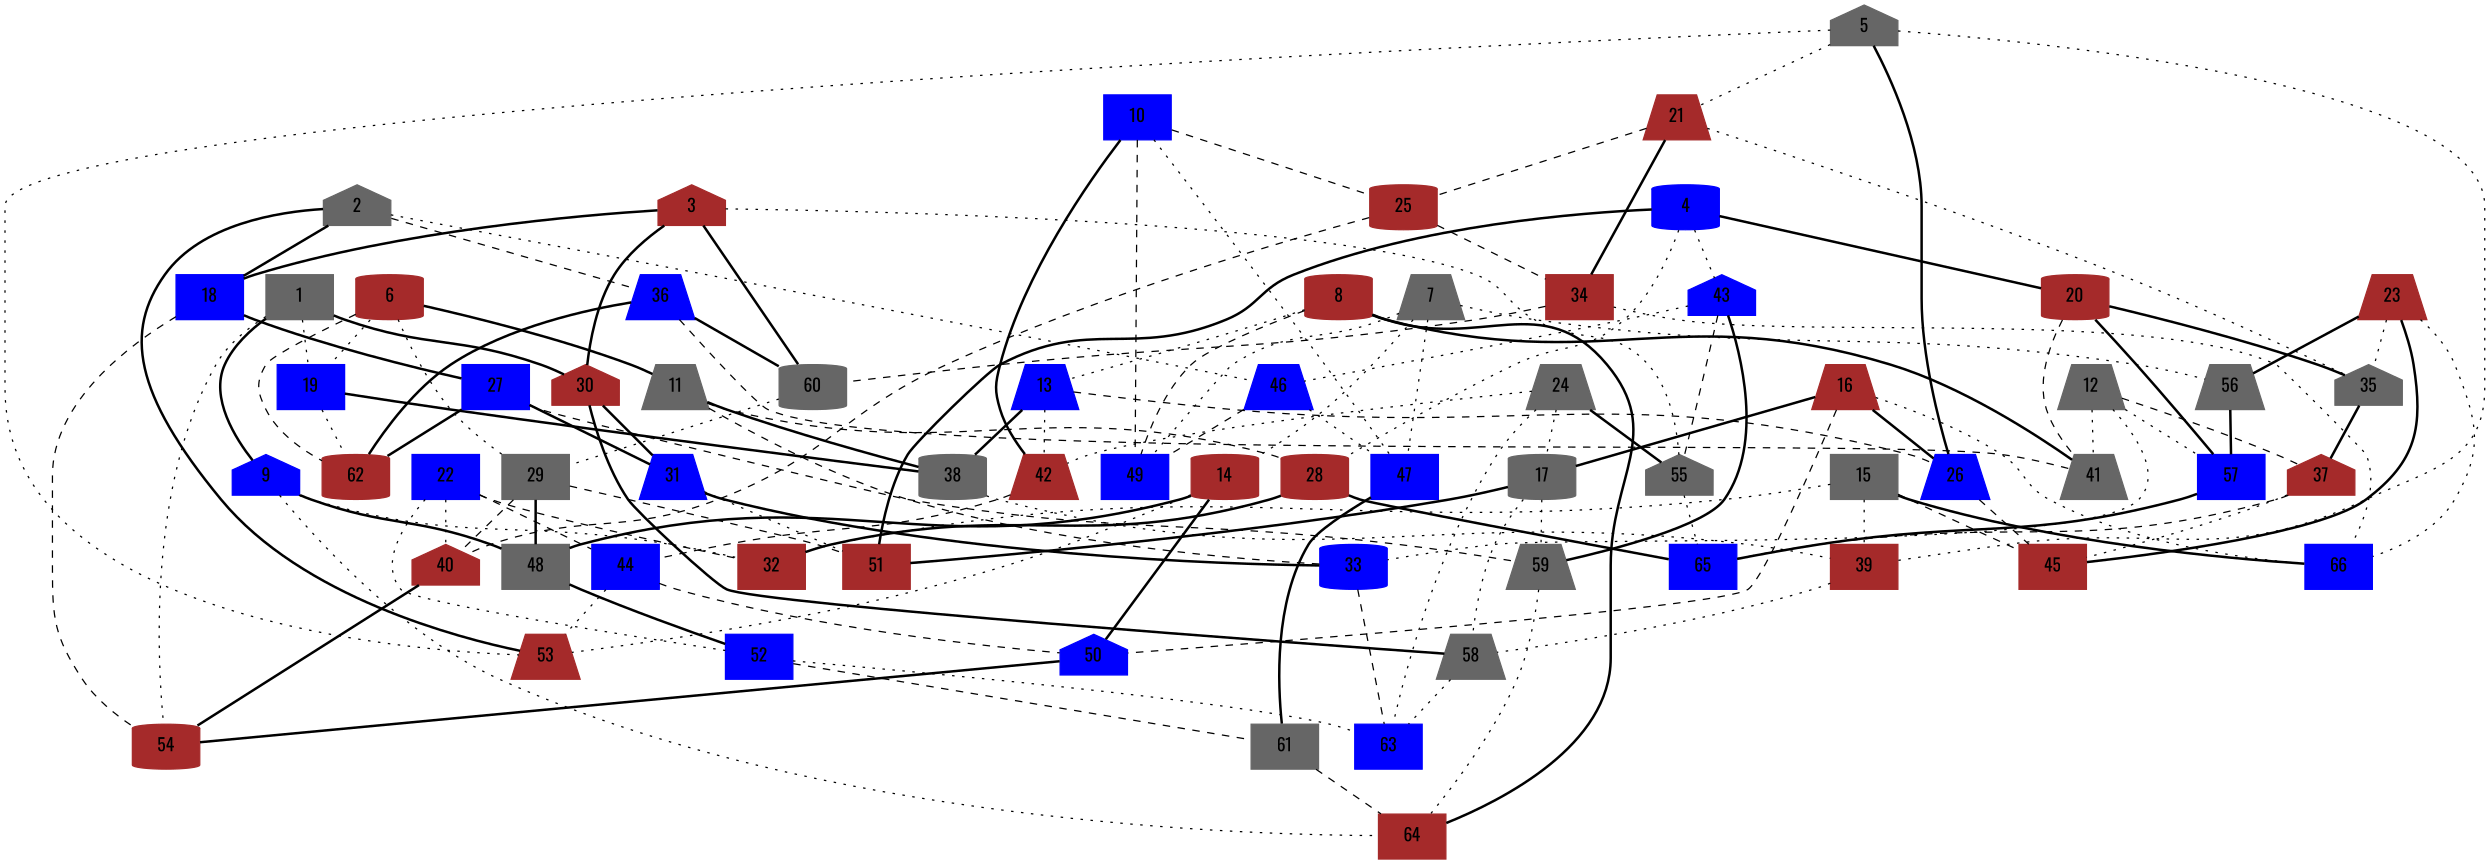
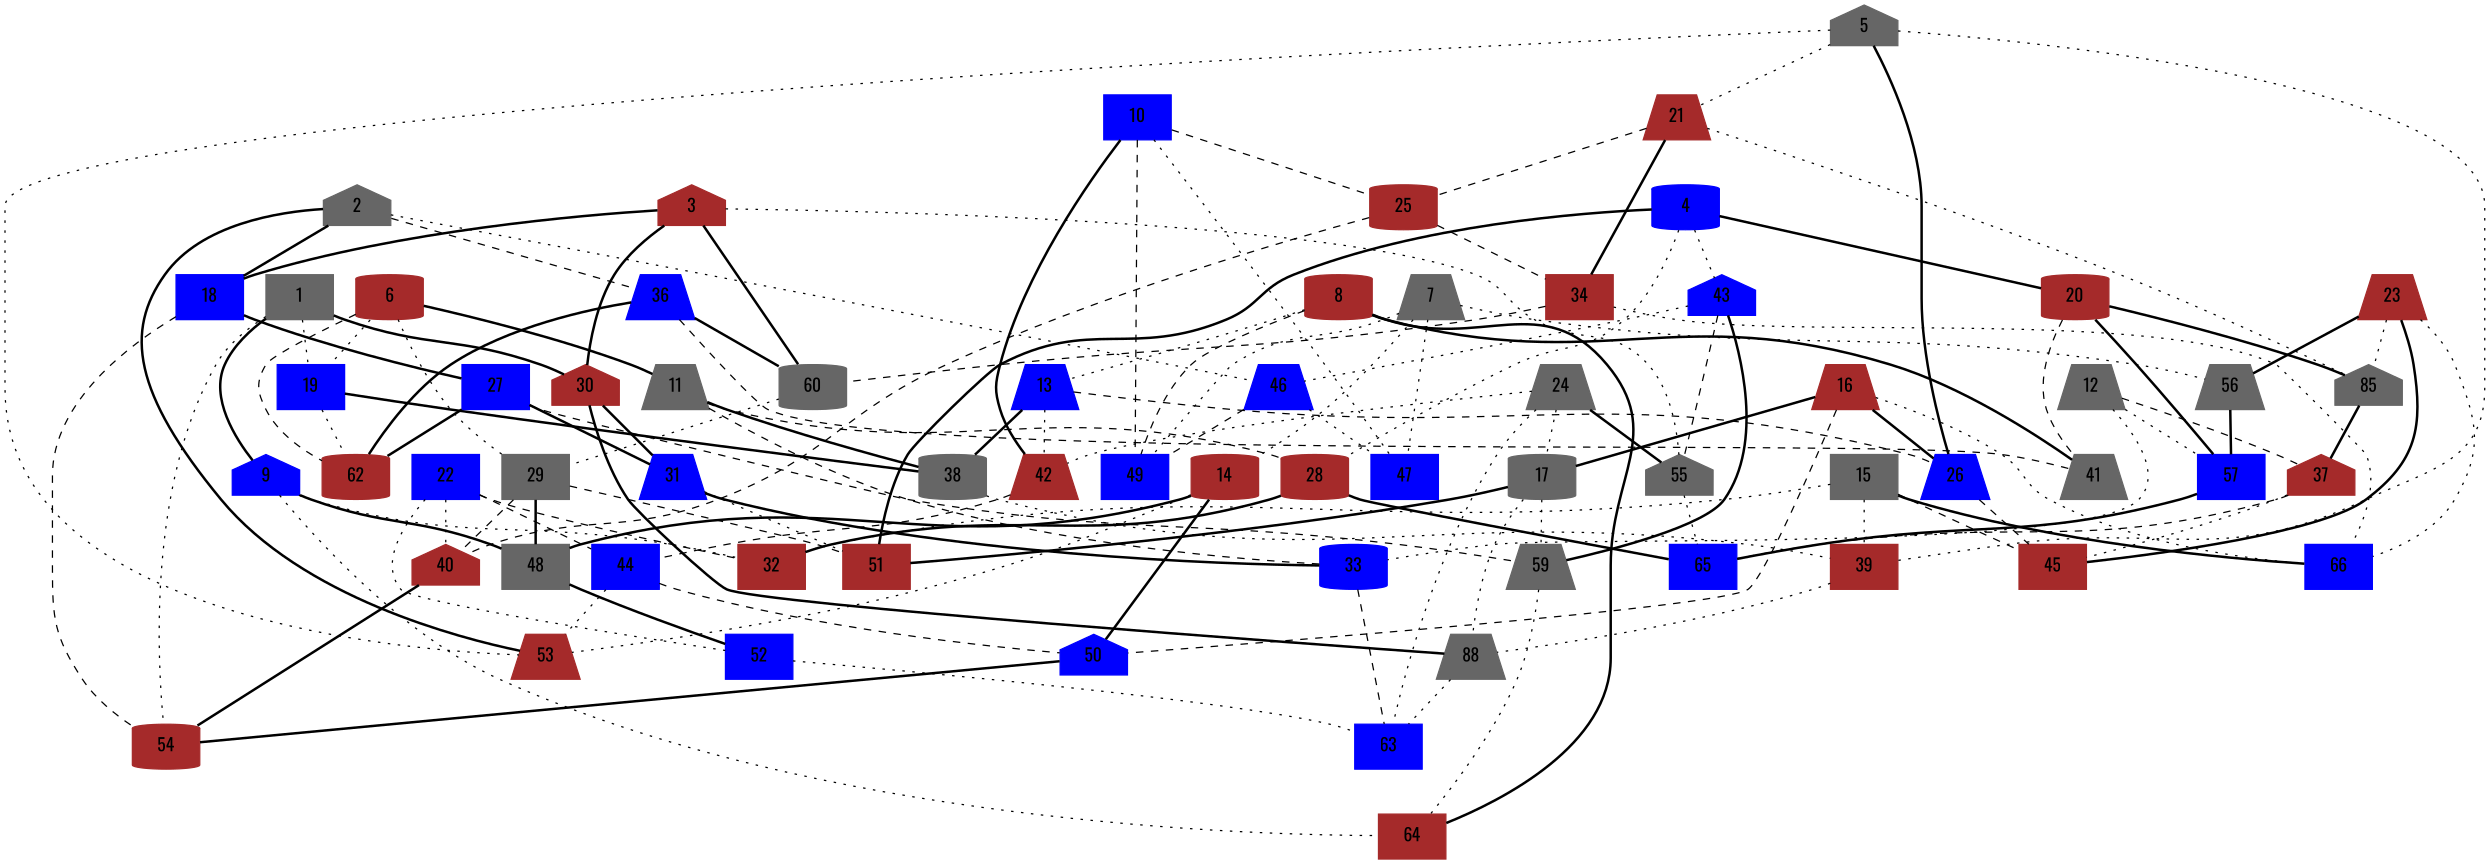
  graph {
    fontname=Oswald
    node [color=blue fontname=Oswald shape=box style=filled]
    edge [fontname=Oswald style=dotted]
    1 [color=gray40]
    9 [shape=house]
    19
    30 [color=brown shape=house]
    54 [color=brown shape=cylinder]
    64 [color=brown]
    32 [color=brown]
    48 [color=gray40]
    62 [color=brown shape=cylinder]
    38 [color=gray40 shape=cylinder]
-   58 [color=gray40 shape=trapezium]
+   58 [color=gray40 shape=trapezium label=88]
    31 [shape=trapezium]
    2 [color=gray40 shape=house]
    18
    36 [shape=trapezium]
    46 [shape=trapezium]
    53 [color=brown shape=trapezium]
    27
    60 [color=gray40 shape=cylinder]
    41 [color=gray40 shape=trapezium]
    47
    49
    3 [color=brown shape=house]
    55 [color=gray40 shape=house]
    65
    29 [color=gray40]
    4 [shape=cylinder]
    20 [color=brown shape=cylinder]
    28 [color=brown shape=cylinder]
    43 [shape=house]
    51 [color=brown]
    57
-   35 [color=gray40 shape=house]
+   35 [color=gray40 shape=house label=85]
    59 [color=gray40 shape=trapezium]
    5 [color=gray40 shape=house]
    21 [color=brown shape=trapezium]
    26 [shape=trapezium]
    39 [color=brown]
    25 [color=brown shape=cylinder]
    34 [color=brown]
    45 [color=brown]
    6 [color=brown shape=cylinder]
    11 [color=gray40 shape=trapezium]
    33 [shape=cylinder]
    40 [color=brown shape=house]
    7 [color=gray40 shape=trapezium]
    14 [color=brown shape=cylinder]
    56 [color=gray40 shape=trapezium]
    50 [shape=house]
-   61 [color=gray40]
    8 [color=brown shape=cylinder]
    13 [shape=trapezium]
    42 [color=brown shape=trapezium]
    52
    10
    44
    63
    12 [color=gray40 shape=trapezium]
    37 [color=brown shape=house]
    15 [color=gray40]
    66
    16 [color=brown shape=trapezium]
    17 [color=gray40 shape=cylinder]
    22
    23 [color=brown shape=trapezium]
    24 [color=gray40 shape=trapezium]
    1 -- 9 [style=bold]
    1 -- 19
    1 -- 30 [style=bold]
    1 -- 54
    9 -- 64
    9 -- 32
    9 -- 48 [style=bold]
    19 -- 62
    19 -- 38 [style=bold]
    30 -- 58 [style=bold]
    30 -- 31 [style=bold]
    48 -- 52 [style=bold]
    38 -- 39
    58 -- 63
    31 -- 51
    31 -- 33 [style=bold]
    2 -- 18 [style=bold]
    2 -- 36 [style=dashed]
    2 -- 46
    2 -- 53 [style=bold]
    18 -- 54 [style=dashed]
    18 -- 27 [style=bold]
    36 -- 62 [style=bold]
    36 -- 60 [style=bold]
    36 -- 41 [style=dashed]
    46 -- 47
    46 -- 49 [style=dashed]
    27 -- 62 [style=bold]
    27 -- 31 [style=bold]
    27 -- 59 [style=dashed]
    60 -- 29
-   47 -- 61 [style=bold]
    3 -- 30 [style=bold]
    3 -- 18 [style=bold]
    3 -- 60 [style=bold]
    3 -- 55
    55 -- 65
    29 -- 48 [style=bold]
    29 -- 51 [style=dashed]
    29 -- 40 [style=dashed]
    4 -- 20 [style=bold]
    4 -- 28
    4 -- 43
    4 -- 51 [style=bold]
    20 -- 41 [style=dashed]
    20 -- 57 [style=bold]
    20 -- 35 [style=bold]
    28 -- 32 [style=bold]
    28 -- 65 [style=bold]
    43 -- 46
    43 -- 55 [style=dashed]
    43 -- 59 [style=bold]
    57 -- 65 [style=bold]
    35 -- 37 [style=bold]
    59 -- 64
    5 -- 53
    5 -- 21
    5 -- 26 [style=bold]
    5 -- 39
    21 -- 35
    21 -- 25 [style=dashed]
    21 -- 34 [style=bold]
    26 -- 45 [style=dashed]
    39 -- 58
    25 -- 34 [style=dashed]
    25 -- 40 [style=dashed]
    34 -- 60 [style=dashed]
    34 -- 66
    6 -- 19
    6 -- 62 [style=dashed]
    6 -- 29
    6 -- 11 [style=bold]
    11 -- 38 [style=bold]
    11 -- 28 [style=dashed]
    11 -- 33 [style=dashed]
    33 -- 63 [style=dashed]
    40 -- 54 [style=bold]
    7 -- 47
    7 -- 49
    7 -- 14
    7 -- 56
    14 -- 48 [style=bold]
    14 -- 53
    14 -- 50 [style=bold]
    56 -- 57 [style=bold]
    50 -- 54 [style=bold]
-   61 -- 64 [style=dashed]
    8 -- 64 [style=bold]
    8 -- 41 [style=bold]
    8 -- 49 [style=dashed]
    8 -- 13
    13 -- 38 [style=bold]
    13 -- 26 [style=dashed]
    13 -- 42
    42 -- 44 [style=dashed]
-   52 -- 61 [style=dashed]
    52 -- 63
    10 -- 47
    10 -- 49 [style=dashed]
    10 -- 25 [style=dashed]
    10 -- 42 [style=bold]
    44 -- 53
    44 -- 50 [style=dashed]
-   12 -- 41
    12 -- 57
    12 -- 33
    12 -- 37 [style=dashed]
    37 -- 65 [style=dashed]
    37 -- 45
    15 -- 32
    15 -- 39
    15 -- 45 [style=dashed]
    15 -- 66 [style=bold]
    16 -- 26 [style=bold]
    16 -- 50 [style=dashed]
    16 -- 66
    16 -- 17 [style=bold]
    17 -- 58
    17 -- 51 [style=bold]
    17 -- 59
    22 -- 32 [style=dashed]
    22 -- 40
    22 -- 52
    22 -- 44 [style=dashed]
    23 -- 35
    23 -- 45 [style=bold]
    23 -- 56 [style=bold]
    23 -- 66
    24 -- 55 [style=bold]
    24 -- 42
    24 -- 63
    24 -- 17
  }
